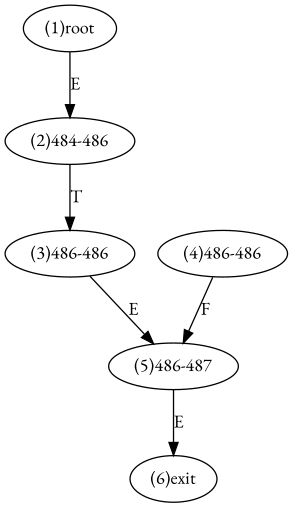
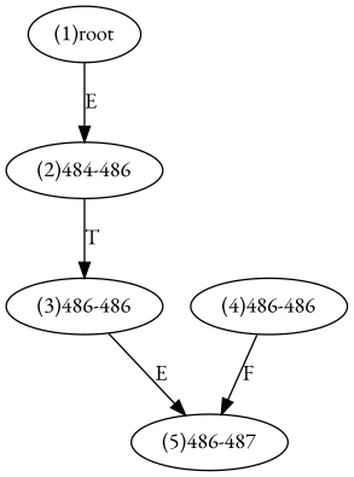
  digraph {
    fontname="EB Garamond"
    node [fontname="EB Garamond"]
    edge [fontname="EB Garamond"]
    n1 [label="(1)root"]
    n2 [label="(2)484-486"]
    n3 [label="(3)486-486"]
    n4 [label="(5)486-487"]
    n5 [label="(4)486-486"]
-   n6 [label="(6)exit"]
    n1 -> n2 [label=E]
    n2 -> n3 [label=T]
    n3 -> n4 [label=E]
-   n4 -> n6 [label=E]
    n5 -> n4 [label=F]
  }
